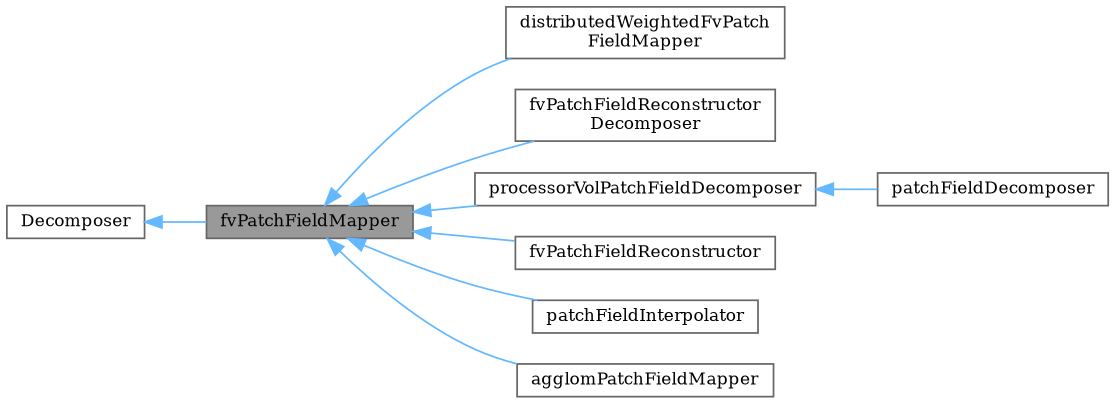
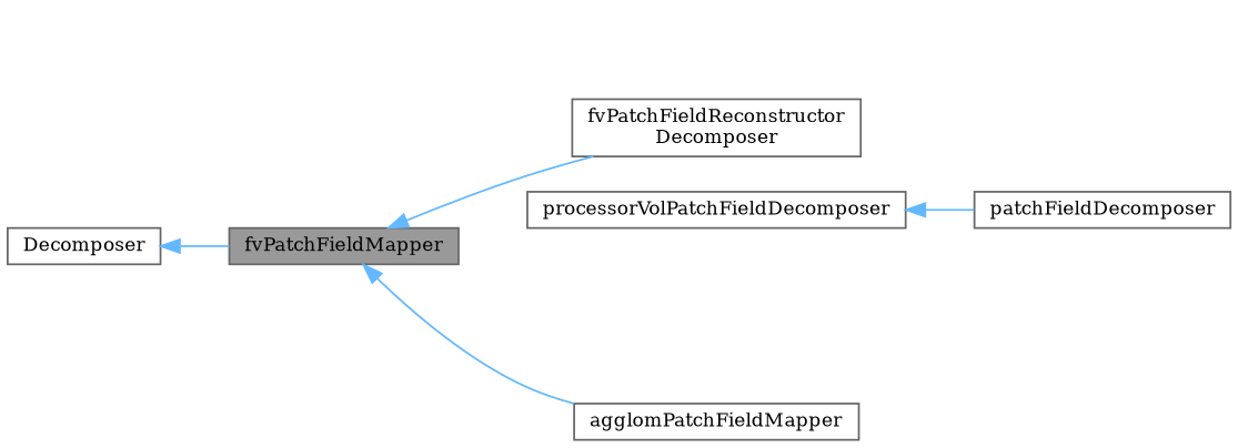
  digraph {
    fontname="DejaVu Serif"
    rankdir=LR
    node [color=gray40 fillcolor=white fontname="DejaVu Serif" fontsize=10 shape=box style=filled]
    edge [color=steelblue1 dir=back fontname="DejaVu Serif" fontsize=10 labelfontname=Helvetica labelfontsize=10 style=solid]
    n1 [fillcolor=grey60 fontcolor=black height=0.2 label=fvPatchFieldMapper width=0.4]
-   n2 [height=0.2 label="distributedWeightedFvPatch\lFieldMapper" width=0.4]
    n3 [height=0.2 label="fvPatchFieldReconstructor\lDecomposer" width=0.4]
    n4 [height=0.2 label=processorVolPatchFieldDecomposer width=0.4]
-   n5 [height=0.2 label=fvPatchFieldReconstructor width=0.4]
-   n6 [height=0.2 label=patchFieldInterpolator width=0.4]
    n7 [height=0.2 label=agglomPatchFieldMapper width=0.4]
    n8 [height=0.2 label=patchFieldDecomposer width=0.4]
    n9 [height=0.2 label=Decomposer width=0.4]
-   n1 -> n2
    n1 -> n3
-   n1 -> n4
-   n1 -> n5
-   n1 -> n6
    n1 -> n7
    n4 -> n8
    n9 -> n1
  }
